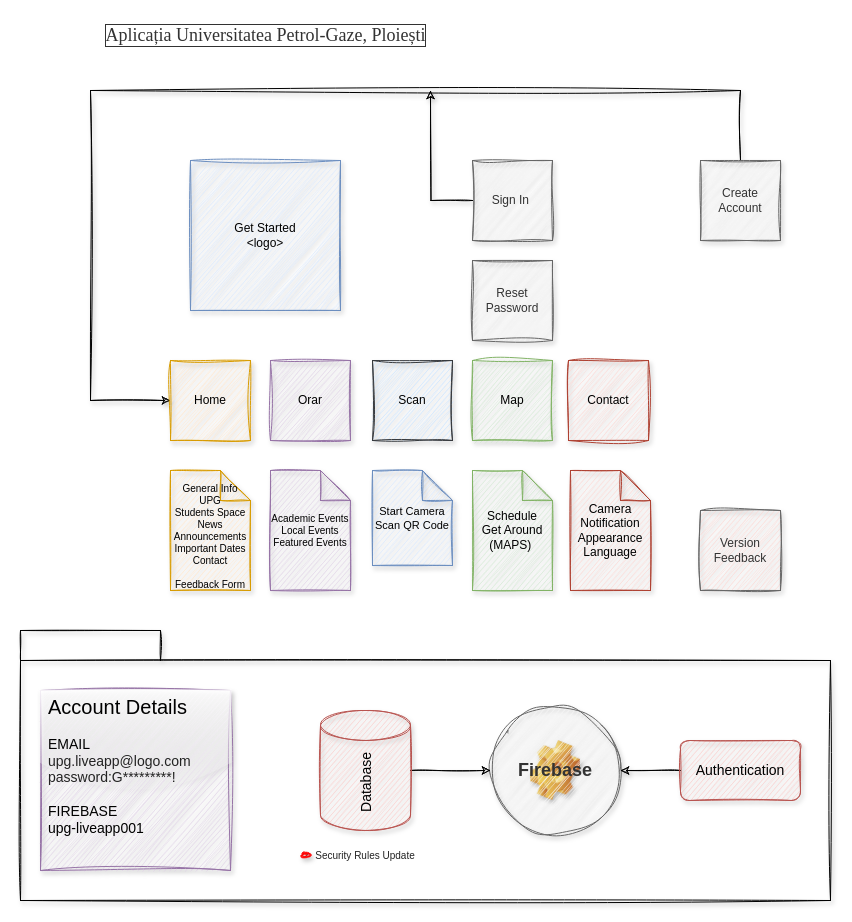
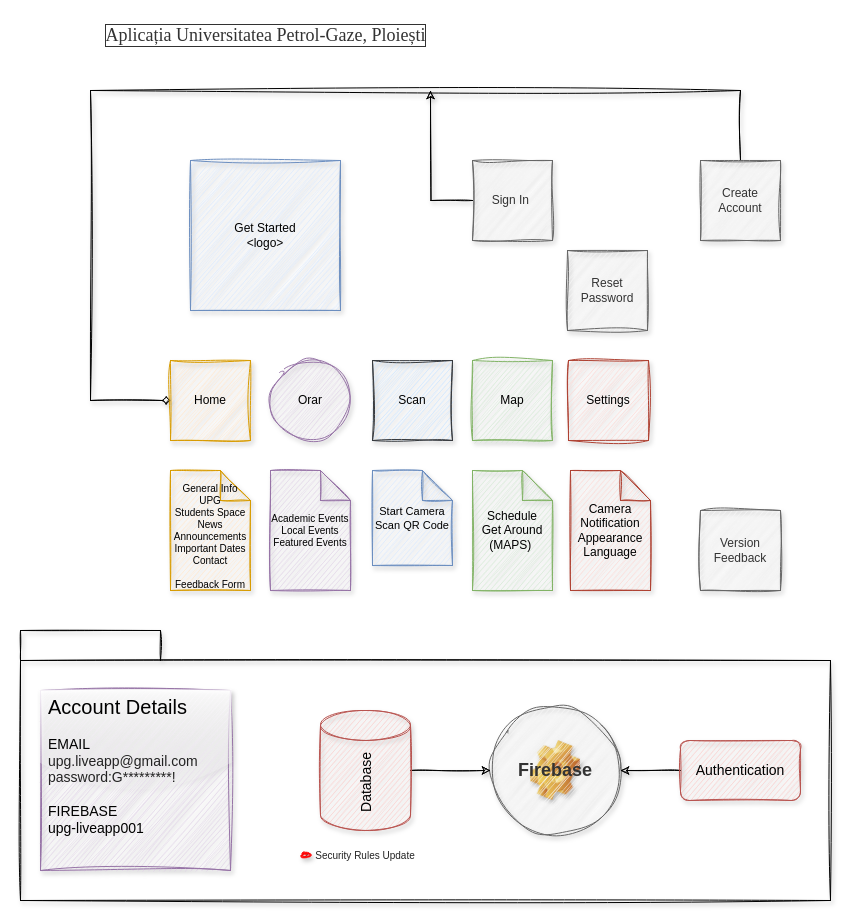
  <mxCell id="0" />
  <mxCell id="1" parent="0" />
  <mxCell id="2" value="Map" style="whiteSpace=wrap;html=1;aspect=fixed;shadow=1;sketch=1;curveFitting=1;jiggle=2;fillColor=#d5e8d4;strokeColor=#82b366;" parent="1" vertex="1"><mxGeometry x="472" y="360" width="80" height="80" as="geometry" /></mxCell>
  <mxCell id="3" value="Scan" style="whiteSpace=wrap;html=1;aspect=fixed;shadow=1;sketch=1;curveFitting=1;jiggle=2;fillColor=#cce5ff;strokeColor=#36393d;" parent="1" vertex="1"><mxGeometry x="372" y="360" width="80" height="80" as="geometry" /></mxCell>
  <mxCell id="4" value="Get Started&lt;br&gt;&amp;lt;logo&amp;gt;" style="whiteSpace=wrap;html=1;aspect=fixed;shadow=1;sketch=1;curveFitting=1;jiggle=2;fillColor=#dae8fc;strokeColor=#6c8ebf;" parent="1" vertex="1"><mxGeometry x="190" y="160" width="150" height="150" as="geometry" /></mxCell>
  <mxCell id="5" style="edgeStyle=orthogonalEdgeStyle;rounded=0;sketch=1;orthogonalLoop=1;jettySize=auto;html=1;shadow=1;" parent="1" source="6" edge="1"><mxGeometry relative="1" as="geometry"><mxPoint x="430" y="90" as="targetPoint" /></mxGeometry></mxCell>
  <mxCell id="6" value="Sign In&amp;nbsp;" style="whiteSpace=wrap;html=1;aspect=fixed;shadow=1;sketch=1;curveFitting=1;jiggle=2;fillColor=#f5f5f5;fontColor=#333333;strokeColor=#666666;" parent="1" vertex="1"><mxGeometry x="472" y="160" width="80" height="80" as="geometry" /></mxCell>
- <mxCell id="7" style="edgeStyle=orthogonalEdgeStyle;rounded=0;orthogonalLoop=1;jettySize=auto;html=1;exitX=0.5;exitY=0;exitDx=0;exitDy=0;entryX=0;entryY=0.5;entryDx=0;entryDy=0;sketch=1;curveFitting=1;jiggle=2;shadow=1;" parent="1" source="8" target="11" edge="1"><mxGeometry relative="1" as="geometry"><Array as="points"><mxPoint x="740" y="90" /><mxPoint x="90" y="90" /><mxPoint x="90" y="400" /></Array></mxGeometry></mxCell>
+ <mxCell id="7" style="edgeStyle=orthogonalEdgeStyle;rounded=0;orthogonalLoop=1;jettySize=auto;html=1;exitX=0.5;exitY=0;exitDx=0;exitDy=0;entryX=0;entryY=0.5;entryDx=0;entryDy=0;sketch=1;curveFitting=1;jiggle=2;shadow=1;endArrow=diamond;" parent="1" source="8" target="11" edge="1"><mxGeometry relative="1" as="geometry"><Array as="points"><mxPoint x="740" y="90" /><mxPoint x="90" y="90" /><mxPoint x="90" y="400" /></Array></mxGeometry></mxCell>
  <mxCell id="8" value="Create Account" style="whiteSpace=wrap;html=1;aspect=fixed;shadow=1;sketch=1;curveFitting=1;jiggle=2;fillColor=#f5f5f5;fontColor=#333333;strokeColor=#666666;" parent="1" vertex="1"><mxGeometry x="700" y="160" width="80" height="80" as="geometry" /></mxCell>
- <mxCell id="9" value="Contact" style="whiteSpace=wrap;html=1;aspect=fixed;shadow=1;sketch=1;curveFitting=1;jiggle=2;fillColor=#fad9d5;strokeColor=#ae4132;" parent="1" vertex="1"><mxGeometry x="568" y="360" width="80" height="80" as="geometry" /></mxCell>
- <mxCell id="10" value="Orar" style="whiteSpace=wrap;html=1;aspect=fixed;shadow=1;sketch=1;curveFitting=1;jiggle=2;fillColor=#e1d5e7;strokeColor=#9673a6;" parent="1" vertex="1"><mxGeometry x="270" y="360" width="80" height="80" as="geometry" /></mxCell>
+ <mxCell id="9" value="Settings" style="whiteSpace=wrap;html=1;aspect=fixed;shadow=1;sketch=1;curveFitting=1;jiggle=2;fillColor=#fad9d5;strokeColor=#ae4132;" parent="1" vertex="1"><mxGeometry x="568" y="360" width="80" height="80" as="geometry" /></mxCell>
+ <mxCell id="10" value="Orar" style="ellipse;whiteSpace=wrap;html=1;aspect=fixed;shadow=1;sketch=1;curveFitting=1;jiggle=2;fillColor=#e1d5e7;strokeColor=#9673a6;" parent="1" vertex="1"><mxGeometry x="270" y="360" width="80" height="80" as="geometry" /></mxCell>
  <mxCell id="11" value="Home" style="whiteSpace=wrap;html=1;aspect=fixed;shadow=1;sketch=1;curveFitting=1;jiggle=2;fillColor=#ffe6cc;strokeColor=#d79b00;" parent="1" vertex="1"><mxGeometry x="170" y="360" width="80" height="80" as="geometry" /></mxCell>
- <mxCell id="12" value="Reset Password" style="whiteSpace=wrap;html=1;aspect=fixed;shadow=1;sketch=1;curveFitting=1;jiggle=2;fillColor=#f5f5f5;fontColor=#333333;strokeColor=#666666;" parent="1" vertex="1"><mxGeometry x="472" y="260" width="80" height="80" as="geometry" /></mxCell>
+ <mxCell id="12" value="Reset Password" style="whiteSpace=wrap;html=1;aspect=fixed;shadow=1;sketch=1;curveFitting=1;jiggle=2;fillColor=#f5f5f5;fontColor=#333333;strokeColor=#666666;" parent="1" vertex="1"><mxGeometry x="567" y="250" width="80" height="80" as="geometry" /></mxCell>
  <mxCell id="13" value="&lt;br&gt;General Info UPG&lt;br style=&quot;font-size: 10px;&quot;&gt;Students Space&lt;br&gt;News&lt;br&gt;Announcements&lt;br&gt;Important Dates&lt;br&gt;Contact&lt;br&gt;&lt;br&gt;Feedback Form" style="shape=note;whiteSpace=wrap;html=1;backgroundOutline=1;darkOpacity=0.05;rounded=1;shadow=1;glass=0;sketch=1;fontSize=10;fillColor=#ffe6cc;strokeColor=#d79b00;" parent="1" vertex="1"><mxGeometry x="170" y="470" width="80" height="120" as="geometry" /></mxCell>
  <mxCell id="14" value="Academic Events&lt;br&gt;Local Events&lt;br&gt;Featured Events" style="shape=note;backgroundOutline=1;darkOpacity=0.05;rounded=1;shadow=1;glass=0;sketch=1;fontSize=10;horizontal=1;verticalAlign=middle;whiteSpace=wrap;html=1;fillColor=#e1d5e7;strokeColor=#9673a6;" parent="1" vertex="1"><mxGeometry x="270" y="470" width="80" height="120" as="geometry" /></mxCell>
  <mxCell id="15" value="Start Camera&lt;br style=&quot;font-size: 11px;&quot;&gt;Scan QR Code" style="shape=note;whiteSpace=wrap;html=1;backgroundOutline=1;darkOpacity=0.05;rounded=1;shadow=1;glass=0;sketch=1;fontSize=11;fillColor=#dae8fc;strokeColor=#6c8ebf;" parent="1" vertex="1"><mxGeometry x="372" y="470" width="80" height="95" as="geometry" /></mxCell>
  <mxCell id="16" value="Schedule&lt;br&gt;Get Around &lt;br&gt;(MAPS)&amp;nbsp;" style="shape=note;whiteSpace=wrap;html=1;backgroundOutline=1;darkOpacity=0.05;rounded=1;shadow=1;glass=0;sketch=1;fillColor=#d5e8d4;strokeColor=#82b366;" parent="1" vertex="1"><mxGeometry x="472" y="470" width="80" height="120" as="geometry" /></mxCell>
  <mxCell id="17" value="Camera&lt;br&gt;Notification&lt;br&gt;Appearance&lt;br&gt;Language" style="shape=note;whiteSpace=wrap;html=1;backgroundOutline=1;darkOpacity=0.05;rounded=1;shadow=1;glass=0;sketch=1;fillColor=#fad9d5;strokeColor=#ae4132;" parent="1" vertex="1"><mxGeometry x="570" y="470" width="80" height="120" as="geometry" /></mxCell>
- <mxCell id="18" value="Version&lt;br&gt;Feedback" style="whiteSpace=wrap;html=1;aspect=fixed;shadow=1;sketch=1;curveFitting=1;jiggle=2;fillColor=#fad9d5;fontColor=#333333;strokeColor=#666666;" parent="1" vertex="1"><mxGeometry x="700" y="510" width="80" height="80" as="geometry" /></mxCell>
+ <mxCell id="18" value="Version&lt;br&gt;Feedback" style="whiteSpace=wrap;html=1;aspect=fixed;shadow=1;sketch=1;curveFitting=1;jiggle=2;fillColor=#f5f5f5;fontColor=#333333;strokeColor=#666666;" parent="1" vertex="1"><mxGeometry x="700" y="510" width="80" height="80" as="geometry" /></mxCell>
  <mxCell id="19" value="Aplicația Universitatea Petrol-Gaze, Ploiești" style="text;html=1;align=center;verticalAlign=middle;resizable=0;points=[];autosize=1;strokeColor=none;fillColor=none;rounded=1;glass=0;sketch=1;curveFitting=1;jiggle=2;shadow=1;labelBorderColor=default;labelBackgroundColor=default;textOpacity=80;fontSize=18;fontFamily=Georgia;" parent="1" vertex="1"><mxGeometry x="80" y="20" width="370" height="30" as="geometry" /></mxCell>
  <mxCell id="20" value="" style="shape=image;html=1;verticalLabelPosition=bottom;verticalAlign=top;imageAspect=0;image=img/clipart/Gear_128x128.png;rounded=0;shadow=1;glass=0;labelBackgroundColor=none;labelBorderColor=none;sketch=1;strokeColor=#000000;fontSize=14;fontColor=#232323;fillColor=#FFE599;gradientColor=none;" vertex="1" parent="1"><mxGeometry x="530" y="740" width="50" height="60" as="geometry" /></mxCell>
  <mxCell id="21" value="Firebase" style="ellipse;whiteSpace=wrap;html=1;aspect=fixed;shadow=1;sketch=1;curveFitting=1;jiggle=2;fillColor=#f5f5f5;fontColor=#333333;strokeColor=#666666;fontSize=18;fontStyle=1" vertex="1" parent="1"><mxGeometry x="490" y="705" width="130" height="130" as="geometry" /></mxCell>
  <mxCell id="22" value="" style="shape=folder;fontStyle=1;spacingTop=10;tabWidth=140;tabHeight=30;tabPosition=left;html=1;rounded=0;shadow=1;glass=0;labelBackgroundColor=none;labelBorderColor=none;sketch=1;strokeColor=#000000;fontSize=18;fontColor=#232323;fillColor=none;gradientColor=none;" vertex="1" parent="1"><mxGeometry x="20" y="630" width="810" height="270" as="geometry" /></mxCell>
- <mxCell id="23" value="&lt;font style=&quot;font-size: 20px;&quot;&gt;Account Details&lt;br&gt;&lt;/font&gt;&lt;br&gt;EMAIL&lt;br&gt;&lt;font color=&quot;#232323&quot;&gt;upg.liveapp@logo.com&lt;br&gt;password:G*********!&lt;br&gt;&lt;/font&gt;&lt;br&gt;FIREBASE&lt;br&gt;upg-liveapp001" style="text;strokeColor=#9673a6;fillColor=#e1d5e7;spacing=8;spacingTop=-8;whiteSpace=wrap;overflow=hidden;rounded=0;verticalAlign=top;fontSize=14;html=1;labelBackgroundColor=none;labelBorderColor=none;sketch=1;curveFitting=1;jiggle=2;shadow=1;glass=1;gradientColor=none;" vertex="1" parent="1"><mxGeometry x="40" y="690" width="190" height="180" as="geometry" /></mxCell>
+ <mxCell id="23" value="&lt;font style=&quot;font-size: 20px;&quot;&gt;Account Details&lt;br&gt;&lt;/font&gt;&lt;br&gt;EMAIL&lt;br&gt;&lt;font color=&quot;#232323&quot;&gt;upg.liveapp@gmail.com&lt;br&gt;password:G*********!&lt;br&gt;&lt;/font&gt;&lt;br&gt;FIREBASE&lt;br&gt;upg-liveapp001" style="text;strokeColor=#9673a6;fillColor=#e1d5e7;spacing=8;spacingTop=-8;whiteSpace=wrap;overflow=hidden;rounded=0;verticalAlign=top;fontSize=14;html=1;labelBackgroundColor=none;labelBorderColor=none;sketch=1;curveFitting=1;jiggle=2;shadow=1;glass=1;gradientColor=none;" vertex="1" parent="1"><mxGeometry x="40" y="690" width="190" height="180" as="geometry" /></mxCell>
  <mxCell id="24" value="" style="edgeStyle=orthogonalEdgeStyle;rounded=0;sketch=1;orthogonalLoop=1;jettySize=auto;html=1;shadow=1;fontSize=10;fontColor=#232323;" edge="1" parent="1" source="25" target="21"><mxGeometry relative="1" as="geometry" /></mxCell>
  <mxCell id="25" value="Authentication" style="rounded=1;whiteSpace=wrap;html=1;shadow=1;glass=0;labelBackgroundColor=none;labelBorderColor=none;sketch=1;strokeColor=#b85450;fontSize=14;fillColor=#f8cecc;" vertex="1" parent="1"><mxGeometry x="680" y="740" width="120" height="60" as="geometry" /></mxCell>
  <mxCell id="26" value="" style="ellipse;html=1;shape=endState;fillColor=#000000;strokeColor=#ff0000;rounded=0;shadow=1;glass=1;labelBackgroundColor=none;labelBorderColor=none;sketch=1;fontSize=18;fontColor=#232323;" vertex="1" parent="1"><mxGeometry x="300" y="852.5" width="10" height="5" as="geometry" /></mxCell>
  <mxCell id="27" value="Security Rules Update" style="text;html=1;strokeColor=none;fillColor=none;align=center;verticalAlign=middle;whiteSpace=wrap;rounded=0;shadow=1;glass=1;labelBackgroundColor=none;labelBorderColor=none;sketch=1;fontSize=10;fontColor=#232323;" vertex="1" parent="1"><mxGeometry x="300" y="840" width="130" height="30" as="geometry" /></mxCell>
  <mxCell id="28" value="" style="edgeStyle=orthogonalEdgeStyle;rounded=0;sketch=1;orthogonalLoop=1;jettySize=auto;html=1;shadow=1;fontSize=10;fontColor=#232323;" edge="1" parent="1" source="29" target="21"><mxGeometry relative="1" as="geometry" /></mxCell>
  <mxCell id="29" value="Database" style="shape=cylinder3;whiteSpace=wrap;html=1;boundedLbl=1;backgroundOutline=1;size=15;rounded=0;shadow=1;glass=1;labelBackgroundColor=none;labelBorderColor=none;sketch=1;strokeColor=#b85450;fontSize=14;fillColor=#f8cecc;verticalAlign=middle;horizontal=0;" vertex="1" parent="1"><mxGeometry x="320" y="710" width="90" height="120" as="geometry" /></mxCell>
